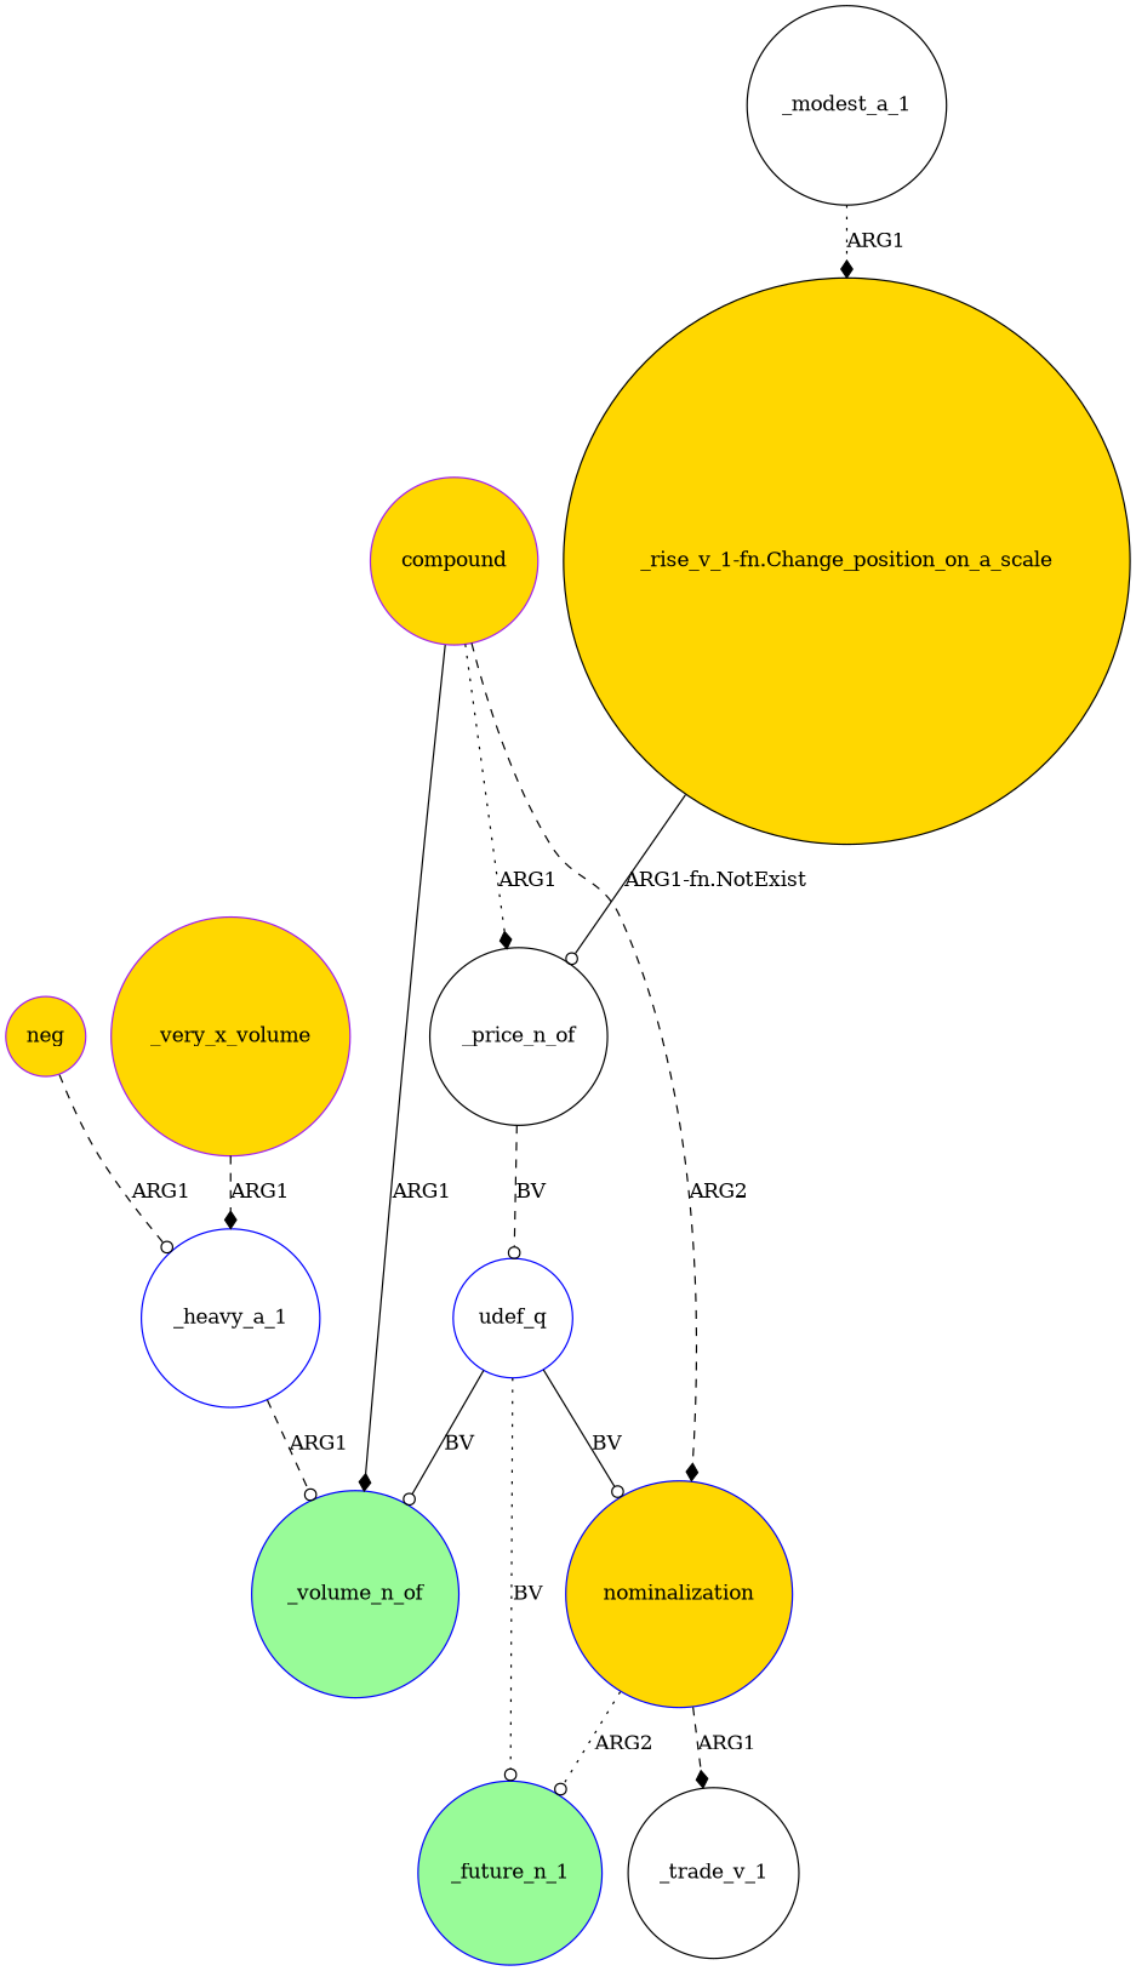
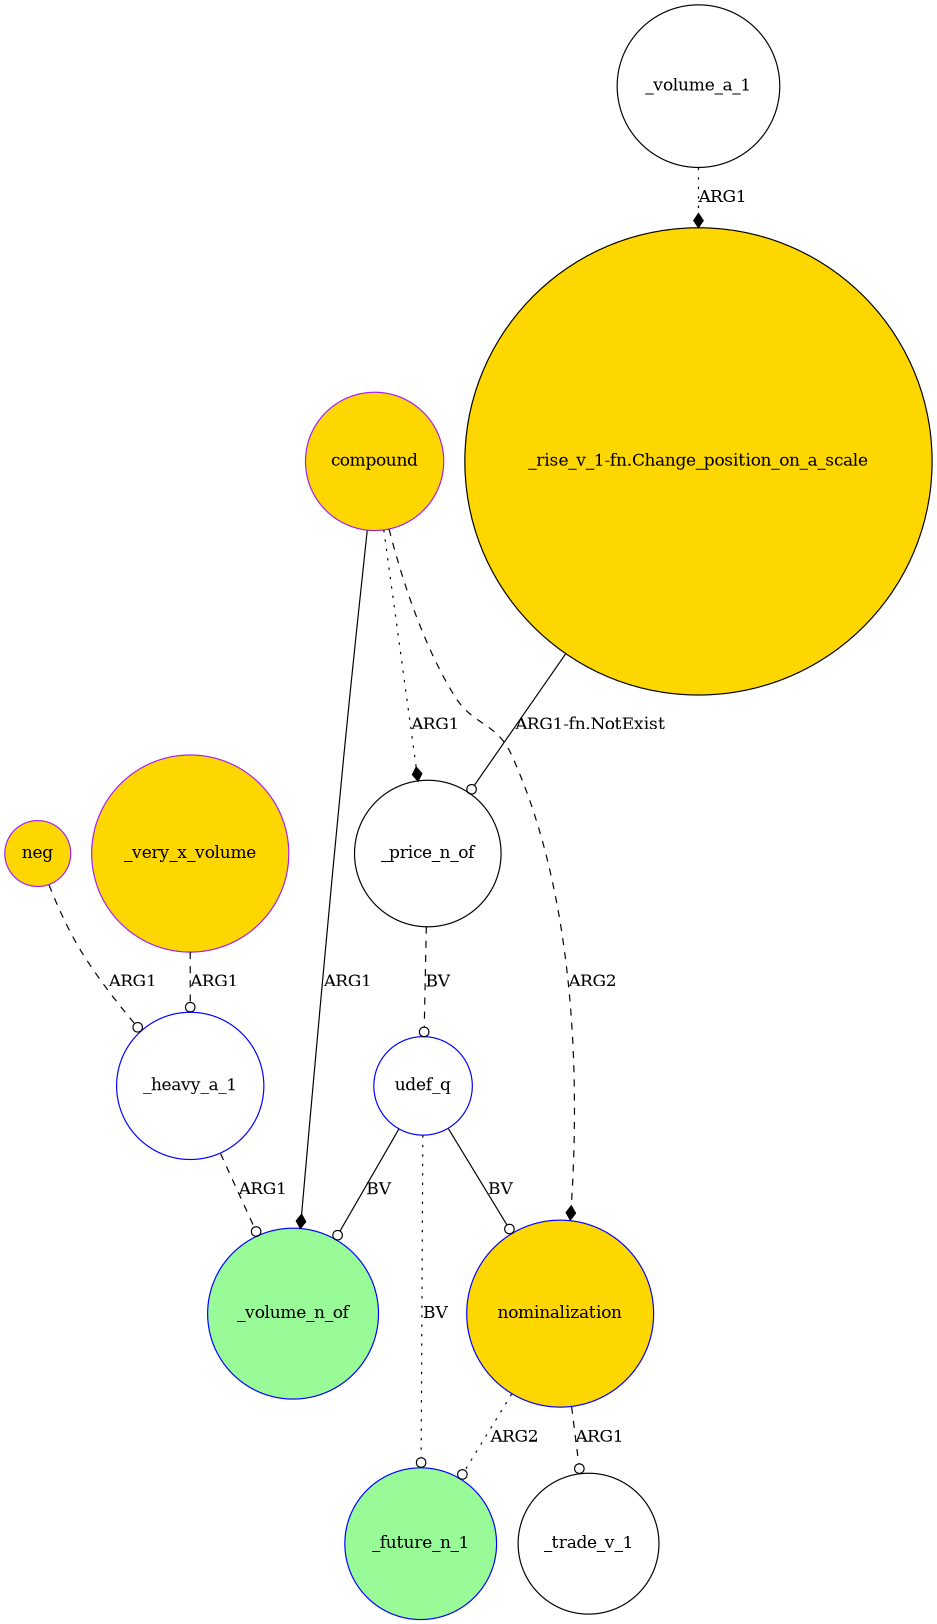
  digraph {
    node [color=blue fillcolor=gold shape=circle style=filled]
    edge [arrowhead=odot style=dashed]
    neg [color=purple]
    _heavy_a_1 [fillcolor=white]
    _volume_n_of [fillcolor=palegreen]
    compound [color=purple]
    nominalization
    _price_n_of [color=black fillcolor=white]
    _future_n_1 [fillcolor=palegreen]
    _trade_v_1 [color=black fillcolor=white]
    udef_q [fillcolor=white]
    n10 [color=purple label=_very_x_volume]
-   _modest_a_1 [color=black fillcolor=white]
+   _modest_a_1 [color=black fillcolor=white label=_volume_a_1]
    "_rise_v_1-fn.Change_position_on_a_scale" [color=black]
    neg -> _heavy_a_1 [label=ARG1]
    _heavy_a_1 -> _volume_n_of [label=ARG1]
    compound -> _volume_n_of [arrowhead=diamond label=ARG1 style=solid]
    compound -> nominalization [arrowhead=diamond label=ARG2]
    compound -> _price_n_of [arrowhead=diamond label=ARG1 style=dotted]
    nominalization -> _future_n_1 [label=ARG2 style=dotted]
-   nominalization -> _trade_v_1 [arrowhead=diamond label=ARG1]
+   nominalization -> _trade_v_1 [label=ARG1]
    _price_n_of -> udef_q [label=BV]
    udef_q -> _volume_n_of [label=BV style=solid]
    udef_q -> nominalization [label=BV style=solid]
    udef_q -> _future_n_1 [label=BV style=dotted]
-   n10 -> _heavy_a_1 [arrowhead=diamond label=ARG1]
+   n10 -> _heavy_a_1 [label=ARG1]
    _modest_a_1 -> "_rise_v_1-fn.Change_position_on_a_scale" [arrowhead=diamond label=ARG1 style=dotted]
    "_rise_v_1-fn.Change_position_on_a_scale" -> _price_n_of [label="ARG1-fn.NotExist" style=solid]
  }
